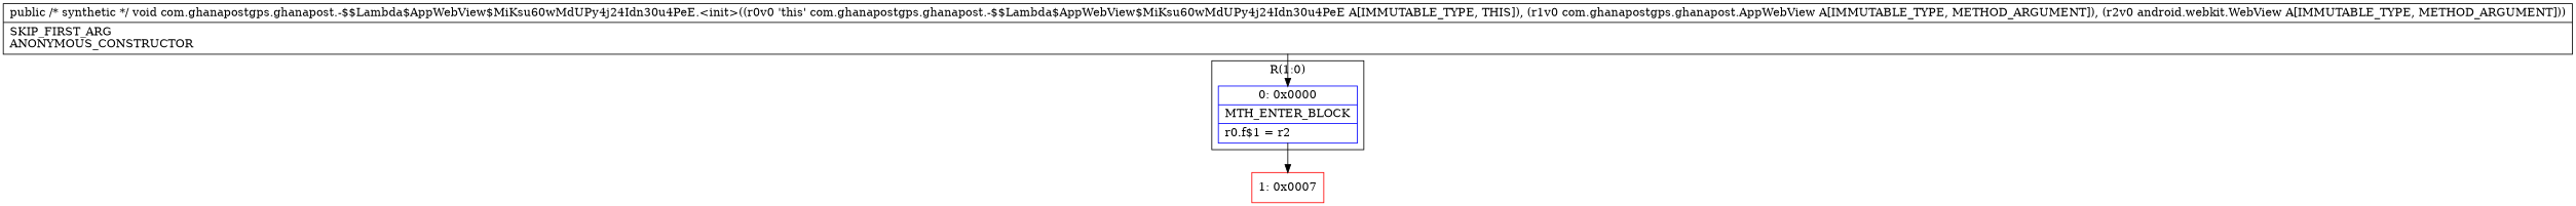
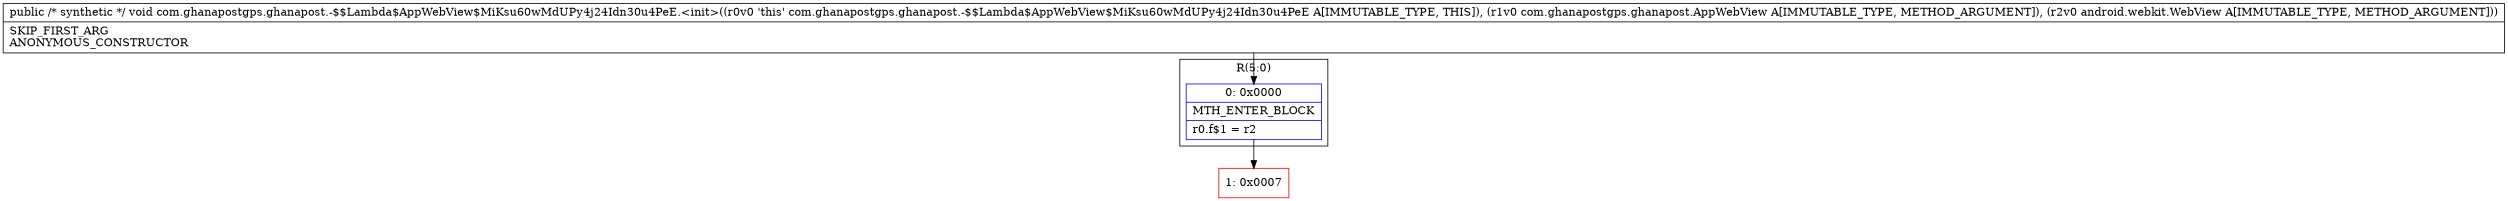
  digraph {
    node [shape=record]
    n1 [color=blue label="{0\:\ 0x0000|MTH_ENTER_BLOCK\l|r0.f$1 = r2\l}"]
    n2 [color=red label="{1\:\ 0x0007}"]
    n3 [label="{public \/* synthetic *\/ void com.ghanapostgps.ghanapost.\-$$Lambda$AppWebView$MiKsu60wMdUPy4j24Idn30u4PeE.\<init\>((r0v0 'this' com.ghanapostgps.ghanapost.\-$$Lambda$AppWebView$MiKsu60wMdUPy4j24Idn30u4PeE A[IMMUTABLE_TYPE, THIS]), (r1v0 com.ghanapostgps.ghanapost.AppWebView A[IMMUTABLE_TYPE, METHOD_ARGUMENT]), (r2v0 android.webkit.WebView A[IMMUTABLE_TYPE, METHOD_ARGUMENT]))  | SKIP_FIRST_ARG\lANONYMOUS_CONSTRUCTOR\l}"]
    subgraph cluster_1 {
-     label="R(1:0)"
+     label="R(5:0)"
      n1
    }
    n1 -> n2
    n3 -> n1
  }
